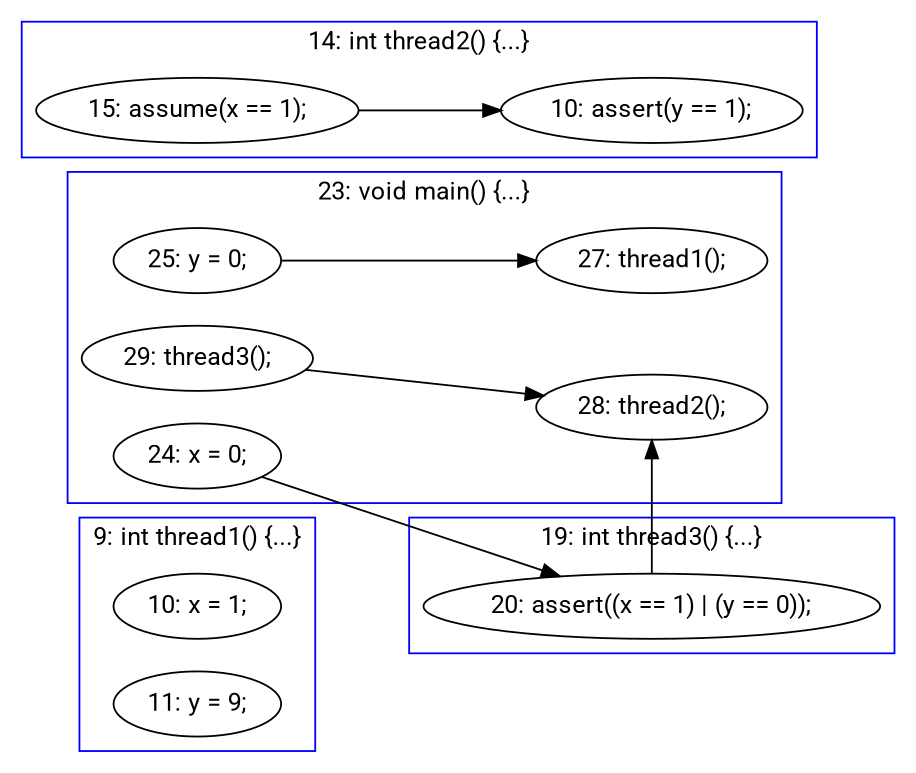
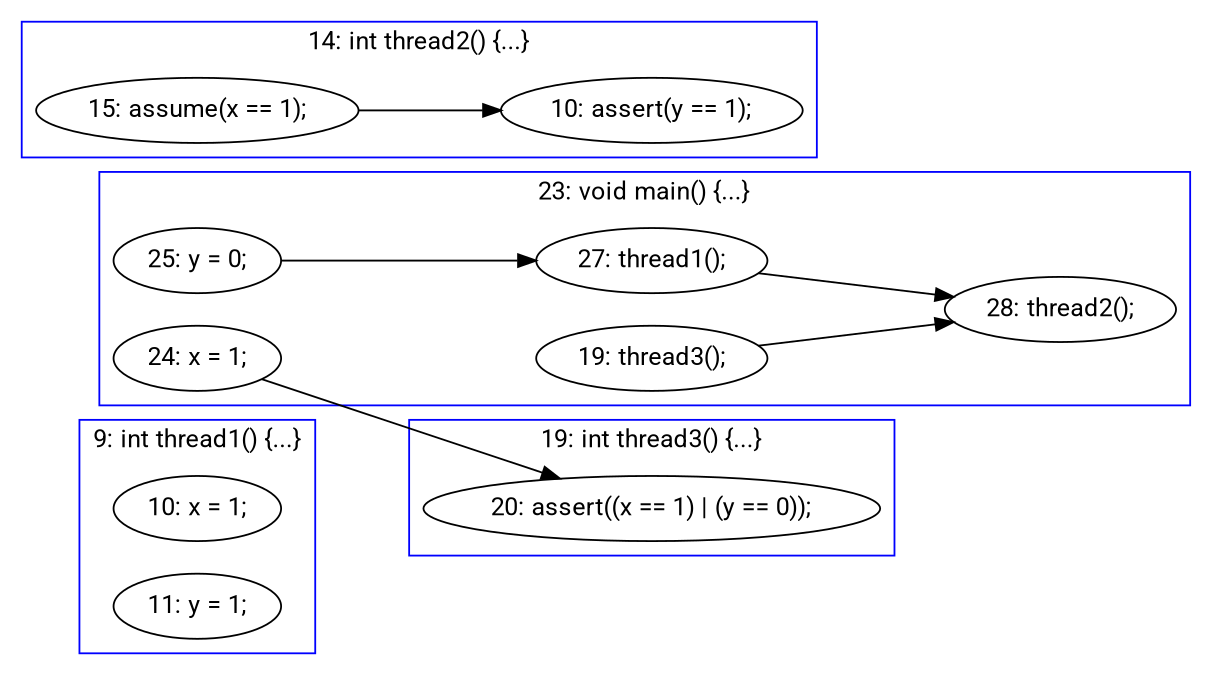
  digraph {
    compound=true
    fontname=Roboto
    rankdir=LR
    node [fontname=Roboto]
    edge [fontname=Roboto]
    n1 [label="10: x = 1;"]
-   n2 [label="11: y = 9;"]
+   n2 [label="11: y = 1;"]
    n3 [label="20: assert((x == 1) | (y == 0));"]
    n4 [label="27: thread1();"]
    n5 [label="28: thread2();"]
    n6 [label="25: y = 0;"]
-   n7 [label="24: x = 0;"]
-   n8 [label="29: thread3();"]
+   n7 [label="24: x = 1;"]
+   n8 [label="19: thread3();"]
    n9 [label="15: assume(x == 1);"]
    n10 [label="10: assert(y == 1);"]
    subgraph cluster_1 {
      color=blue
      label="9: int thread1() {...}"
      n1
      n2
    }
    subgraph cluster_2 {
      color=blue
      label="19: int thread3() {...}"
      n3
    }
    subgraph cluster_3 {
      color=blue
      label="23: void main() {...}"
      n4
      n5
      n6
      n7
      n8
    }
    subgraph cluster_4 {
      color=blue
      label="14: int thread2() {...}"
      n9
      n10
    }
-   n3 -> n5
+   n4 -> n5
    n6 -> n4
    n7 -> n3
    n8 -> n5
    n9 -> n10
  }
